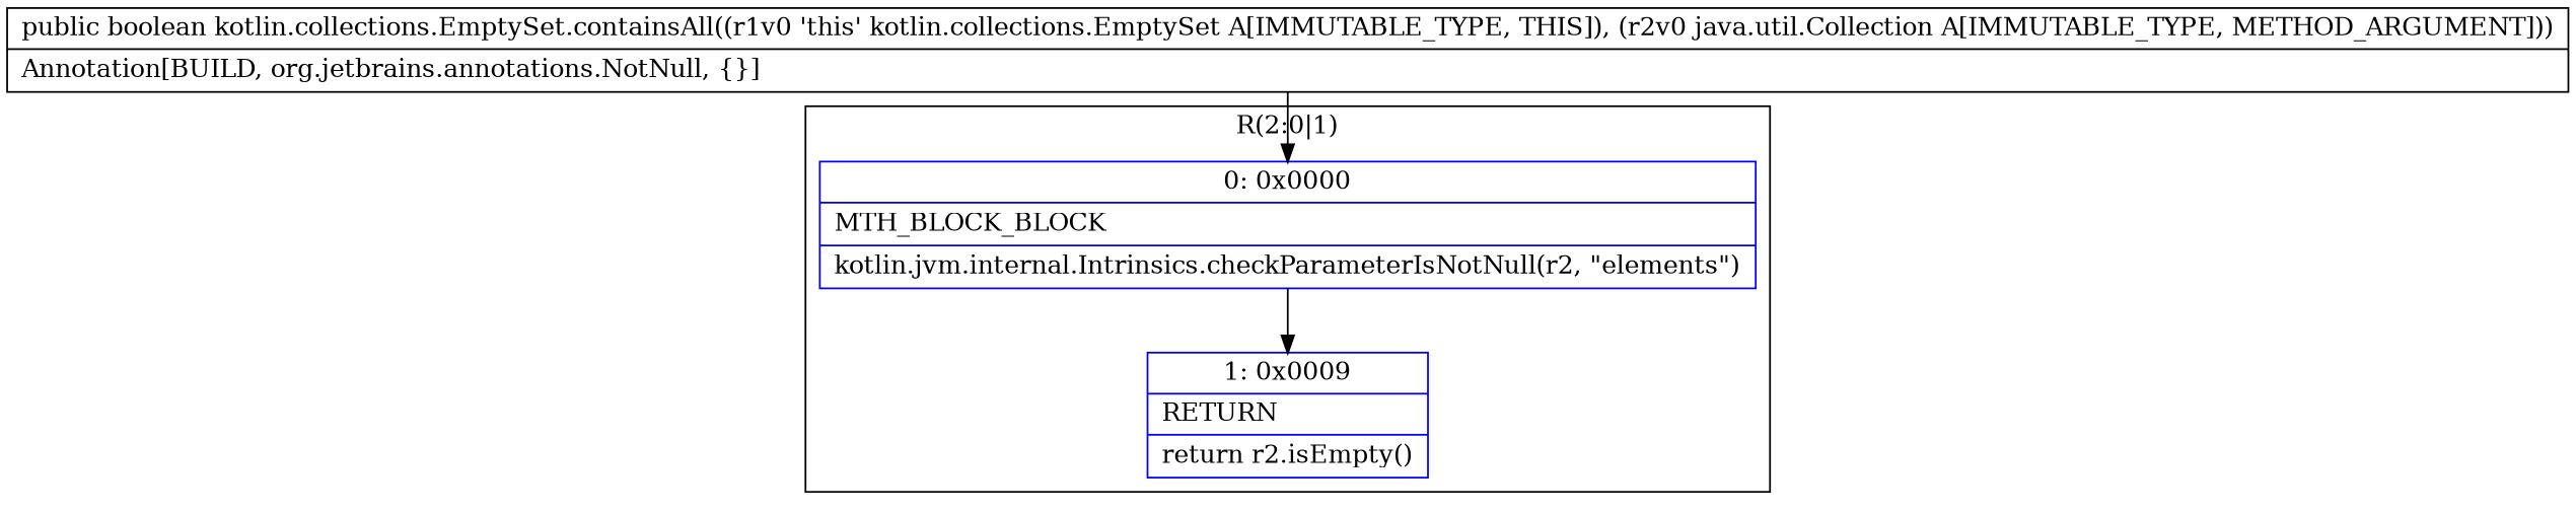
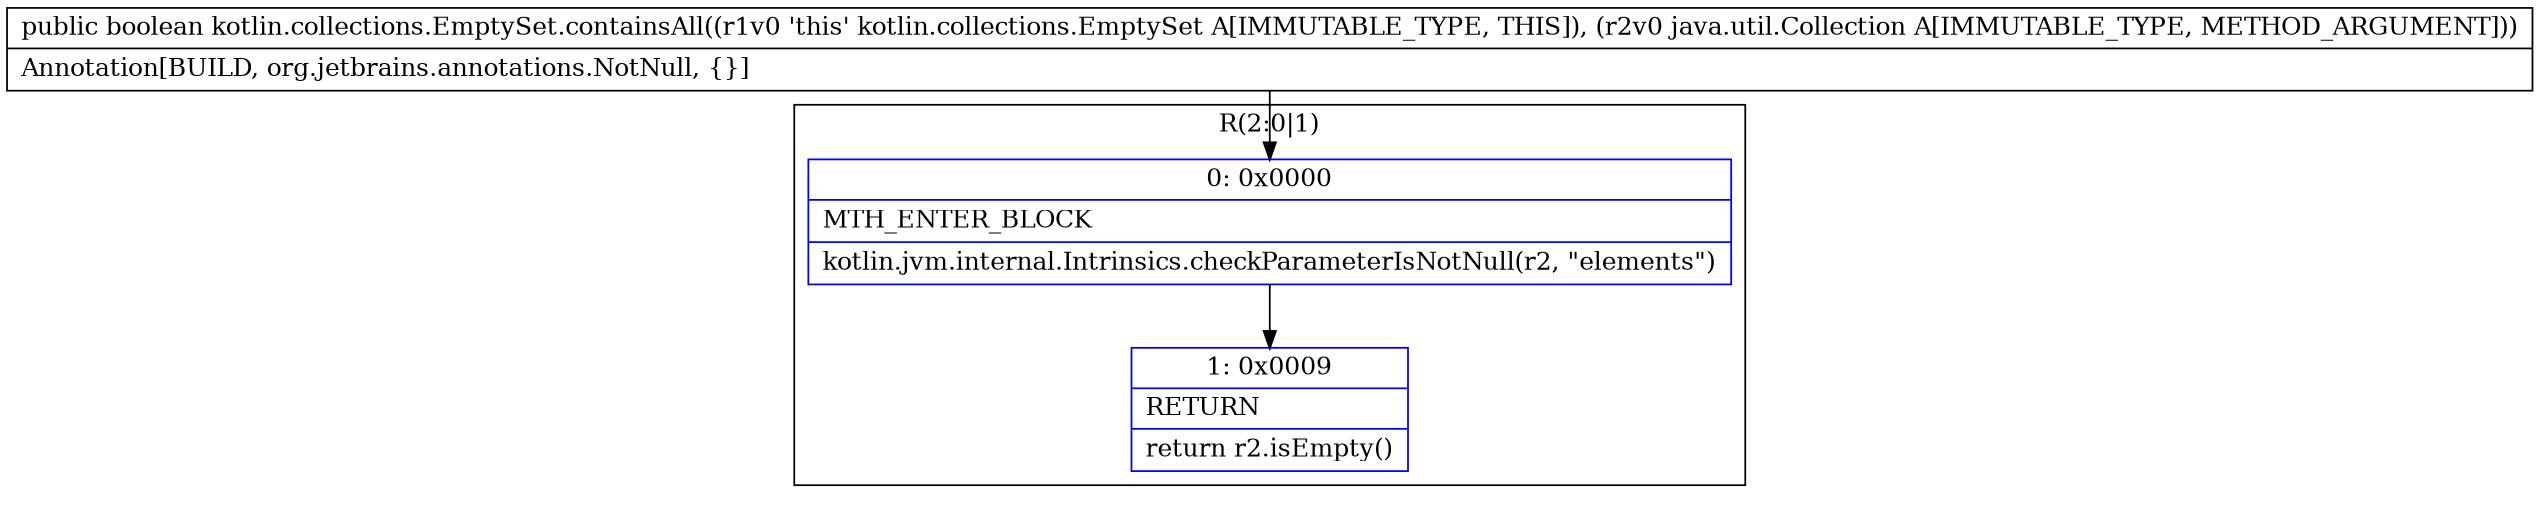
  digraph {
    node [color=blue shape=record]
-   n1 [label="{0\:\ 0x0000|MTH_BLOCK_BLOCK\l|kotlin.jvm.internal.Intrinsics.checkParameterIsNotNull(r2, \"elements\")\l}"]
+   n1 [label="{0\:\ 0x0000|MTH_ENTER_BLOCK\l|kotlin.jvm.internal.Intrinsics.checkParameterIsNotNull(r2, \"elements\")\l}"]
    n2 [label="{1\:\ 0x0009|RETURN\l|return r2.isEmpty()\l}"]
    n3 [label="{public boolean kotlin.collections.EmptySet.containsAll((r1v0 'this' kotlin.collections.EmptySet A[IMMUTABLE_TYPE, THIS]), (r2v0 java.util.Collection A[IMMUTABLE_TYPE, METHOD_ARGUMENT]))  | Annotation[BUILD, org.jetbrains.annotations.NotNull, \{\}]\l}" color=""]
    subgraph cluster_1 {
      label="R(2:0|1)"
      n1
      n2
    }
    n1 -> n2
    n3 -> n1
  }
